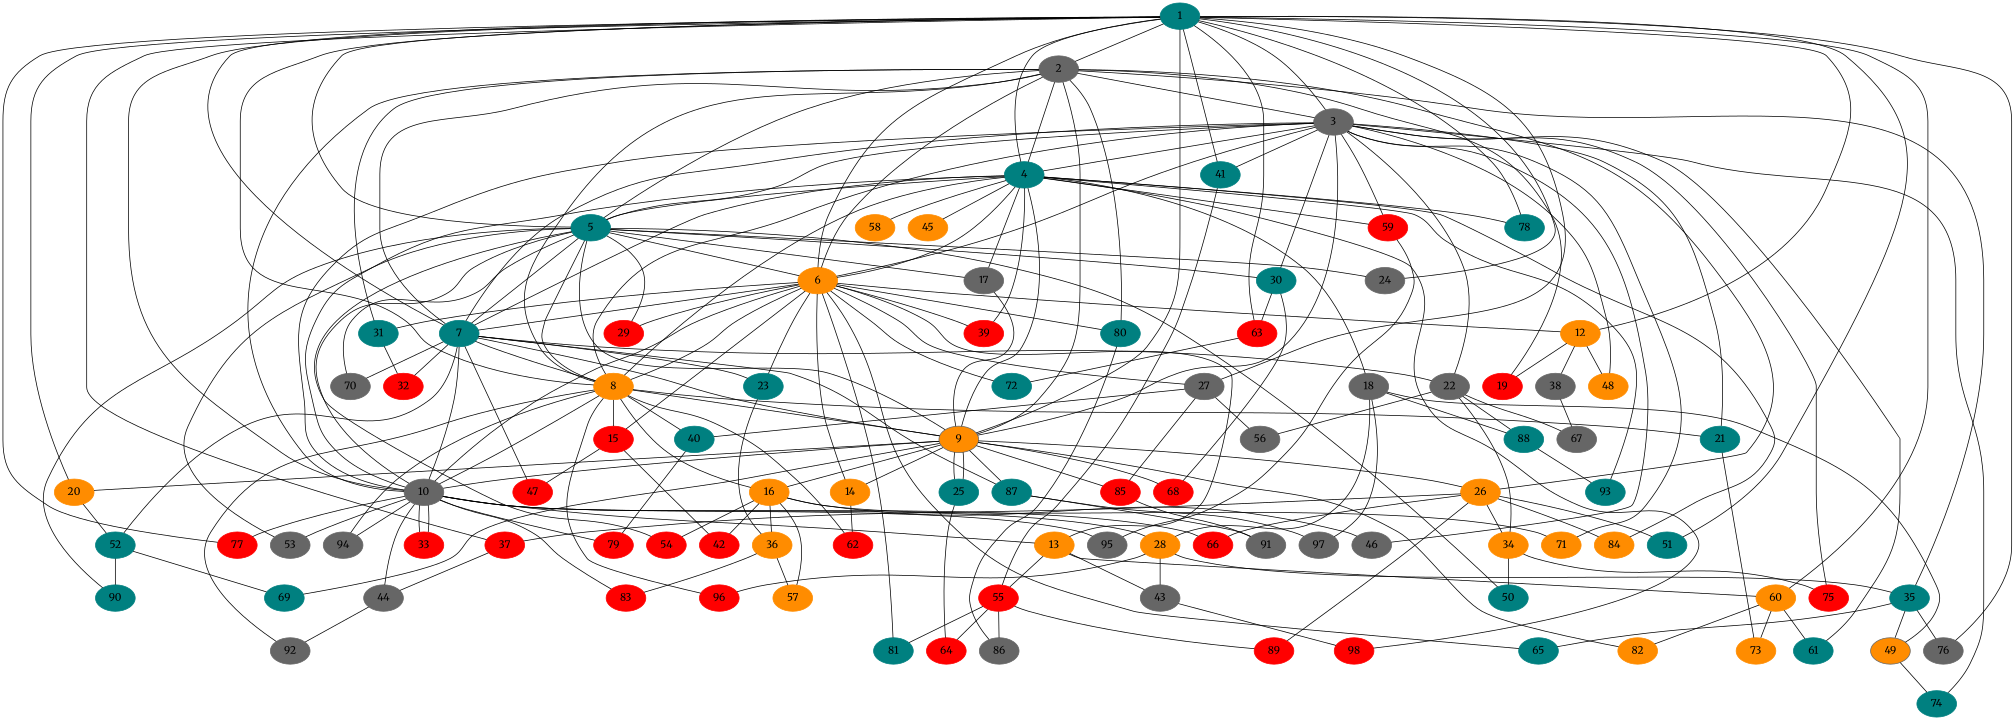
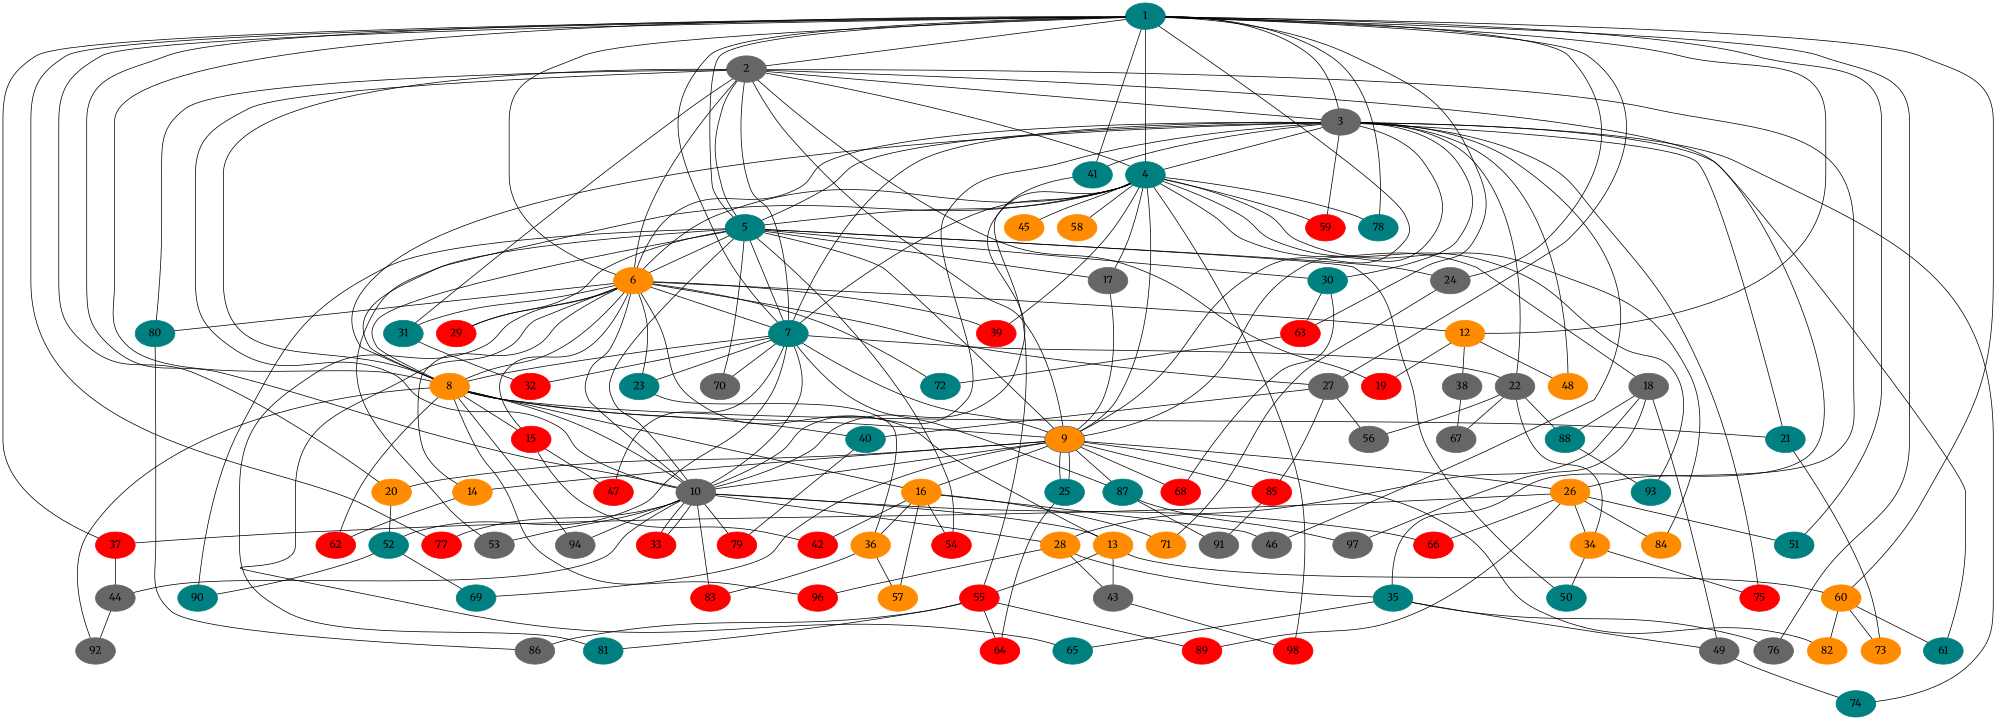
  graph {
    fontname=Merriweather
    node [color=teal fontname=Merriweather style=filled]
    edge [fontname=Merriweather]
    2 [color=gray40]
    1
    3 [color=gray40]
    4
    5
    6 [color=darkorange]
    7
    8 [color=darkorange]
    9 [color=gray40 fillcolor=darkorange]
    10 [color=gray40]
    12 [color=darkorange]
    20 [color=darkorange]
    24 [color=gray40]
    27 [color=gray40]
    37 [color=red]
    41
    51
    60 [color=darkorange]
    63 [color=red]
    76 [color=gray40]
    77 [color=red]
    78
    19 [color=red]
    26 [color=darkorange]
    31
    35
    80
    21
    22 [color=gray40]
    30
    46 [color=gray40]
    48 [color=darkorange]
    59 [color=red]
    61
    71 [color=darkorange]
    74
    75 [color=red]
    18 [color=gray40]
    17 [color=gray40]
    39 [color=red]
    45 [color=darkorange]
    58 [color=darkorange]
    84 [color=darkorange]
    93
    98 [color=red]
    29 [color=red]
    50
    53 [color=gray40]
    54 [color=red]
    70 [color=gray40]
    90
    13 [color=darkorange]
    14 [color=darkorange]
    15 [color=red]
    23
    65
    72
    81
    32 [color=red]
    47 [color=red]
    52
    87
    16 [color=darkorange]
    40
    62 [color=red]
    92 [color=gray40]
    94 [color=gray40]
    96 [color=red]
    25
    68 [color=red]
    69
    82 [color=darkorange]
    85 [color=red]
    28 [color=darkorange]
    33 [color=red]
    44 [color=gray40]
    66 [color=red]
    79 [color=red]
    83 [color=red]
-   95 [color=gray40]
    38 [color=gray40]
    56 [color=gray40]
    55 [color=red]
    73 [color=darkorange]
    34 [color=darkorange]
    89 [color=red]
-   49 [color=gray40 fillcolor=darkorange]
+   49 [color=gray40]
    86 [color=gray40]
    88
    97 [color=gray40]
    67 [color=gray40]
    43 [color=gray40]
    42 [color=red]
    36 [color=darkorange]
    91 [color=gray40]
    57 [color=darkorange]
    64 [color=red]
    2 -- 3
    2 -- 4
    2 -- 5
    2 -- 6
    2 -- 7
    2 -- 8
    2 -- 9
    2 -- 10
    2 -- 19
    2 -- 26
    2 -- 31
    2 -- 35
    2 -- 80
    1 -- 2
    1 -- 3
    1 -- 4
    1 -- 5
    1 -- 6
    1 -- 7
    1 -- 8
    1 -- 9
    1 -- 10
    1 -- 12
    1 -- 20
    1 -- 24
    1 -- 27
    1 -- 37
    1 -- 41
    1 -- 51
    1 -- 60
    1 -- 63
    1 -- 76
    1 -- 77
    1 -- 78
    3 -- 4
    3 -- 5
    3 -- 6
    3 -- 7
    3 -- 8
    3 -- 9
    3 -- 10
    3 -- 41
    3 -- 21
    3 -- 22
    3 -- 30
    3 -- 46
    3 -- 48
    3 -- 59
    3 -- 61
-   3 -- 71
+   24 -- 71
    3 -- 74
    3 -- 75
    4 -- 5
    4 -- 6
    4 -- 7
    4 -- 8
    4 -- 9
    4 -- 10
    4 -- 78
    4 -- 59
    4 -- 18
    4 -- 17
    4 -- 39
    4 -- 45
    4 -- 58
    4 -- 84
    4 -- 93
    4 -- 98
    5 -- 6
    5 -- 7
    5 -- 8
    5 -- 9
    5 -- 10
    5 -- 24
    5 -- 30
    5 -- 17
    5 -- 29
    5 -- 50
    5 -- 53
    5 -- 54
    5 -- 70
    5 -- 90
    6 -- 7
    6 -- 8
    6 -- 10
    6 -- 12
    6 -- 27
    6 -- 31
    6 -- 80
    6 -- 39
    6 -- 29
    6 -- 13
    6 -- 14
    6 -- 15
    6 -- 23
    6 -- 65
    6 -- 72
    6 -- 81
    7 -- 8
    7 -- 9
    7 -- 10
    7 -- 22
    7 -- 70
    7 -- 23
    7 -- 32
    7 -- 47
    7 -- 52
    7 -- 87
    8 -- 9
    8 -- 10
    8 -- 21
    8 -- 15
    8 -- 16
    8 -- 40
    8 -- 62
    8 -- 92
    8 -- 94
    8 -- 96
    9 -- 10
    9 -- 20
    9 -- 26
    9 -- 14
    9 -- 87
    9 -- 16
    9 -- 25
    9 -- 25
    9 -- 68
    9 -- 69
    9 -- 82
    9 -- 85
    10 -- 77
    10 -- 53
    10 -- 13
    10 -- 94
    10 -- 28
    10 -- 33
    10 -- 33
    10 -- 44
    10 -- 66
    10 -- 79
    10 -- 83
-   10 -- 95
    12 -- 19
    12 -- 48
    12 -- 38
    20 -- 52
    27 -- 40
    27 -- 85
    27 -- 56
    37 -- 44
    41 -- 55
    60 -- 61
    60 -- 82
    60 -- 73
    63 -- 72
    26 -- 37
    26 -- 51
    26 -- 84
    26 -- 66
    26 -- 34
    26 -- 89
    31 -- 32
    35 -- 76
    35 -- 65
    35 -- 49
    80 -- 86
    21 -- 73
    22 -- 56
    22 -- 34
    22 -- 88
    22 -- 67
    30 -- 63
    30 -- 68
-   59 -- 95
    18 -- 28
    18 -- 49
    18 -- 88
    18 -- 97
    17 -- 9
    13 -- 60
    13 -- 55
    13 -- 43
    14 -- 62
    15 -- 47
    15 -- 42
    23 -- 36
    52 -- 90
    52 -- 69
    87 -- 97
    87 -- 91
    16 -- 46
    16 -- 71
    16 -- 54
    16 -- 42
    16 -- 36
    16 -- 57
    40 -- 79
    25 -- 64
    85 -- 91
    28 -- 35
    28 -- 96
    28 -- 43
    44 -- 92
    38 -- 67
    55 -- 81
    55 -- 89
    55 -- 86
    55 -- 64
    34 -- 75
    34 -- 50
    49 -- 74
    88 -- 93
    43 -- 98
    36 -- 83
    36 -- 57
  }
